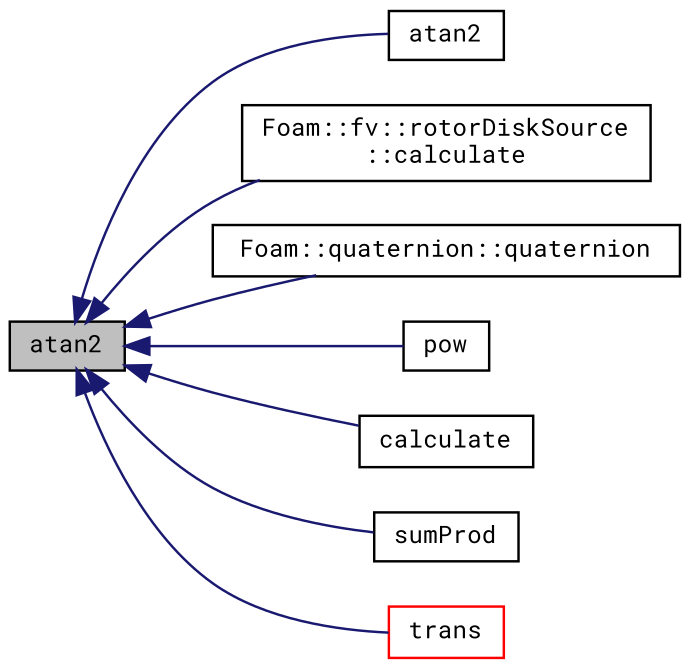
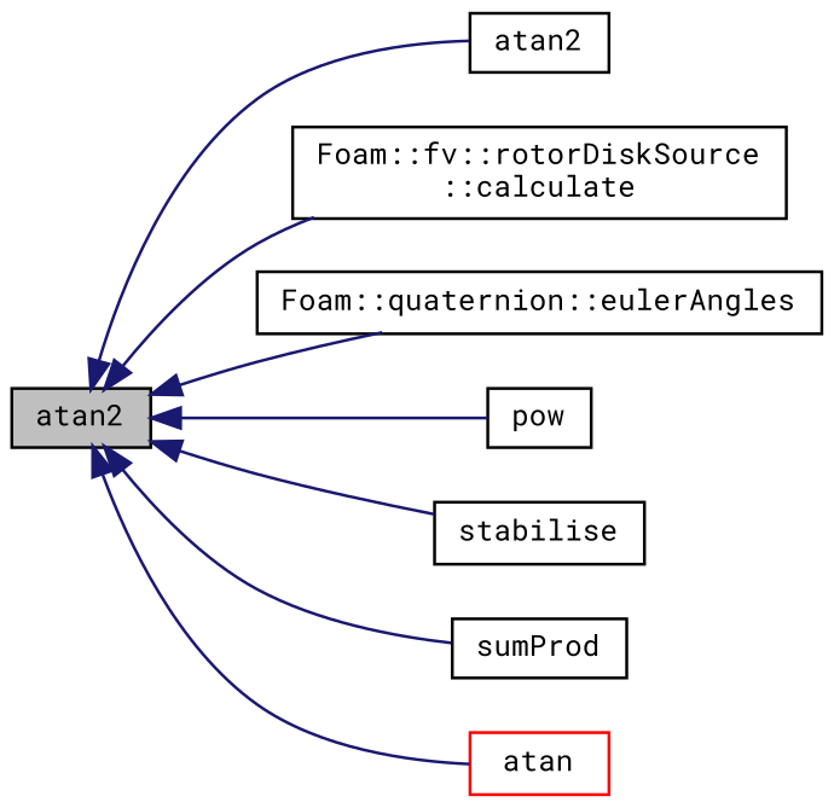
  digraph {
    fontname="Roboto Mono"
    rankdir=LR
    node [color=black fontname="Roboto Mono" fontsize=10 shape=record]
    edge [color=midnightblue dir=back fontname="Roboto Mono" fontsize=10 labelfontname=FreeSans labelfontsize=10 style=solid]
    n1 [fillcolor=grey75 fontcolor=black height=0.2 label=atan2 style=filled width=0.4]
    n2 [height=0.2 label=atan2 width=0.4]
    n3 [height=0.2 label="Foam::fv::rotorDiskSource\l::calculate" width=0.4]
-   n4 [height=0.2 label="Foam::quaternion::quaternion" width=0.4]
+   n4 [height=0.2 label="Foam::quaternion::eulerAngles" width=0.4]
    n5 [height=0.2 label=pow width=0.4]
-   n6 [height=0.2 label=calculate width=0.4]
+   n6 [height=0.2 label=stabilise width=0.4]
    n7 [height=0.2 label=sumProd width=0.4]
-   n8 [color=red height=0.2 label=trans width=0.4]
+   n8 [color=red height=0.2 label=atan width=0.4]
    n1 -> n2
    n1 -> n3
    n1 -> n4
    n1 -> n5
    n1 -> n6
    n1 -> n7
    n1 -> n8
  }
